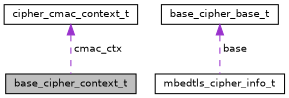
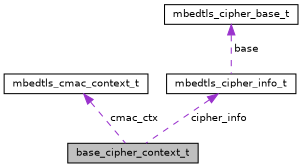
  digraph {
    node [color=black fillcolor=white fontname=Helvetica fontsize=10 shape=record style=filled]
    edge [color=darkorchid3 dir=back fontname=Helvetica fontsize=10 labelfontname=Helvetica labelfontsize=10 style=dashed]
    n1 [fillcolor=grey75 fontcolor=black height=0.2 label=base_cipher_context_t width=0.4]
-   n2 [height=0.2 label=cipher_cmac_context_t width=0.4]
+   n2 [height=0.2 label=mbedtls_cmac_context_t width=0.4]
    n3 [height=0.2 label=mbedtls_cipher_info_t width=0.4]
-   n4 [height=0.2 label=base_cipher_base_t width=0.4]
+   n4 [height=0.2 label=mbedtls_cipher_base_t width=0.4]
    n2 -> n1 [label=" cmac_ctx"]
+   n3 -> n1 [label=" cipher_info"]
    n4 -> n3 [label=" base"]
  }
